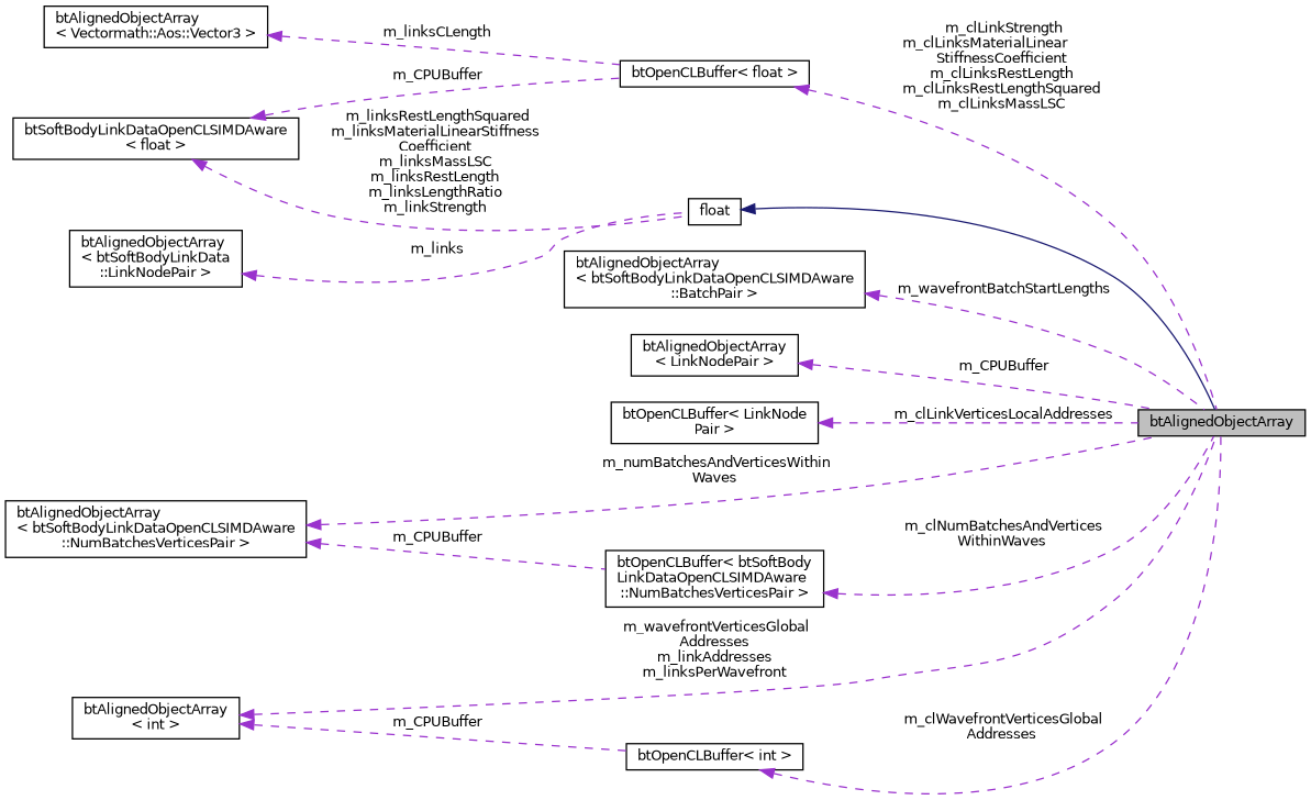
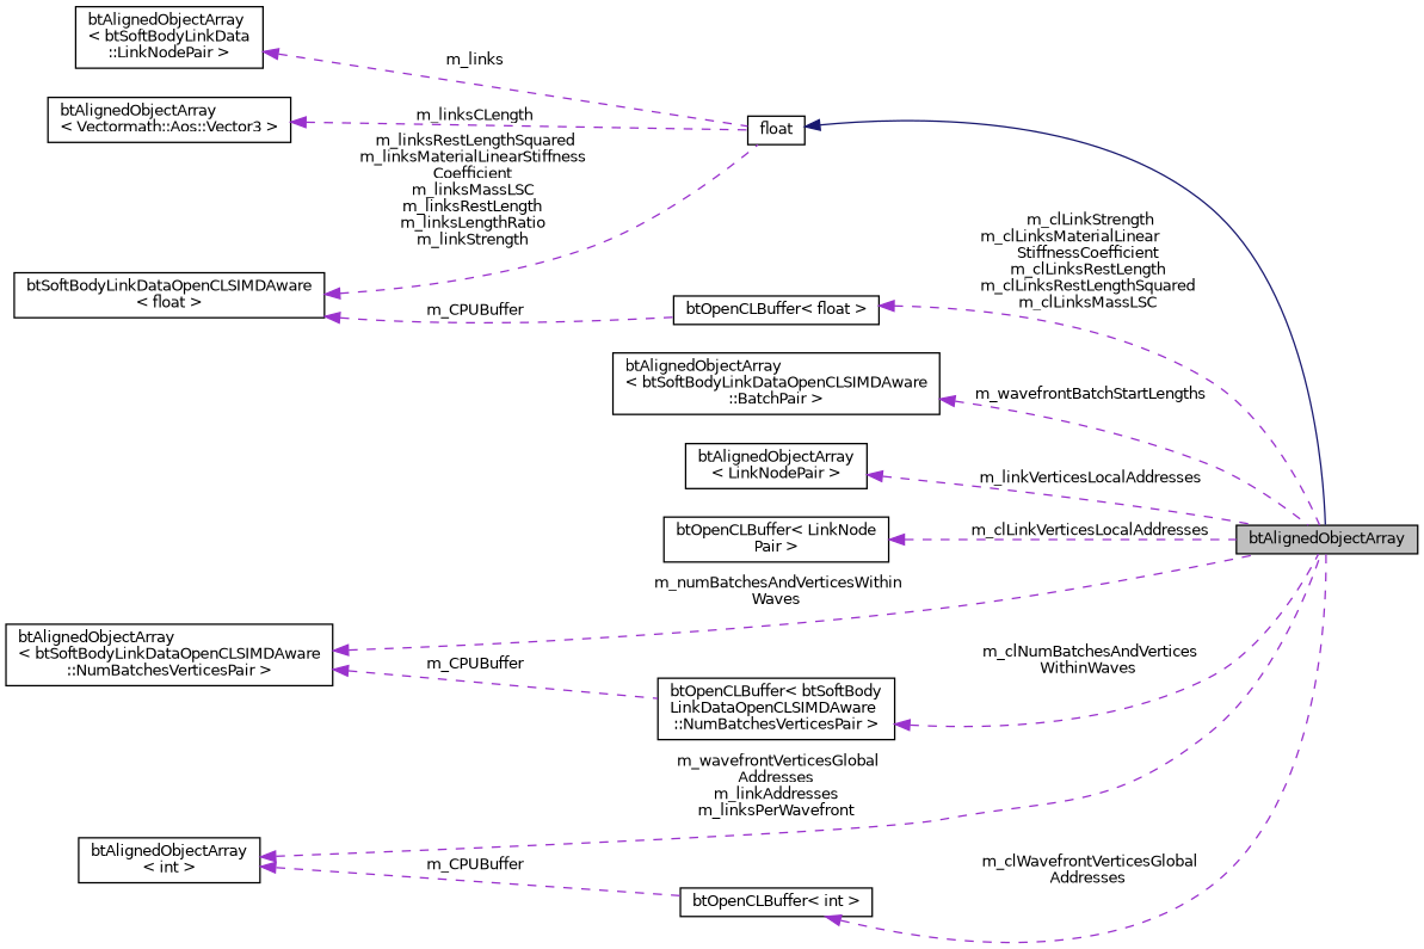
  digraph {
    rankdir=LR
    node [color=black fillcolor=white fontname=Helvetica fontsize=10 shape=record style=filled]
    edge [color=darkorchid3 dir=back fontname=Helvetica fontsize=10 labelfontname=Helvetica labelfontsize=10 style=dashed]
    n1 [fillcolor=grey75 fontcolor=black height=0.2 label=btAlignedObjectArray width=0.4]
    n2 [height=0.2 label=float width=0.4]
    n3 [height=0.2 label="btAlignedObjectArray\l\< Vectormath::Aos::Vector3 \>" width=0.4]
    n4 [height=0.2 label="btSoftBodyLinkDataOpenCLSIMDAware\l\< float \>" width=0.4]
    n5 [height=0.2 label="btOpenCLBuffer\< float \>" width=0.4]
    n6 [height=0.2 label="btAlignedObjectArray\l\< btSoftBodyLinkData\l::LinkNodePair \>" width=0.4]
    n7 [height=0.2 label="btAlignedObjectArray\l\< btSoftBodyLinkDataOpenCLSIMDAware\l::BatchPair \>" width=0.4]
    n8 [height=0.2 label="btAlignedObjectArray\l\< LinkNodePair \>" width=0.4]
    n9 [height=0.2 label="btOpenCLBuffer\< LinkNode\lPair \>" width=0.4]
    n10 [height=0.2 label="btOpenCLBuffer\< btSoftBody\lLinkDataOpenCLSIMDAware\l::NumBatchesVerticesPair \>" width=0.4]
    n11 [height=0.2 label="btAlignedObjectArray\l\< btSoftBodyLinkDataOpenCLSIMDAware\l::NumBatchesVerticesPair \>" width=0.4]
    n12 [height=0.2 label="btAlignedObjectArray\l\< int \>" width=0.4]
    n13 [height=0.2 label="btOpenCLBuffer\< int \>" width=0.4]
    n2 -> n1 [color=midnightblue style=solid]
-   n3 -> n5 [label=" m_linksCLength"]
+   n3 -> n2 [label=" m_linksCLength"]
    n4 -> n2 [label=" m_linksRestLengthSquared\nm_linksMaterialLinearStiffness\lCoefficient\nm_linksMassLSC\nm_linksRestLength\nm_linksLengthRatio\nm_linkStrength"]
    n4 -> n5 [label=" m_CPUBuffer"]
    n5 -> n1 [label=" m_clLinkStrength\nm_clLinksMaterialLinear\lStiffnessCoefficient\nm_clLinksRestLength\nm_clLinksRestLengthSquared\nm_clLinksMassLSC"]
    n6 -> n2 [label=" m_links"]
    n7 -> n1 [label=" m_wavefrontBatchStartLengths"]
-   n8 -> n1 [label=" m_CPUBuffer"]
+   n8 -> n1 [label=" m_linkVerticesLocalAddresses"]
    n9 -> n1 [label=" m_clLinkVerticesLocalAddresses"]
    n10 -> n1 [label=" m_clNumBatchesAndVertices\lWithinWaves"]
    n11 -> n1 [label=" m_numBatchesAndVerticesWithin\lWaves"]
    n11 -> n10 [label=" m_CPUBuffer"]
    n12 -> n1 [label=" m_wavefrontVerticesGlobal\lAddresses\nm_linkAddresses\nm_linksPerWavefront"]
    n12 -> n13 [label=" m_CPUBuffer"]
    n13 -> n1 [label=" m_clWavefrontVerticesGlobal\lAddresses"]
  }
